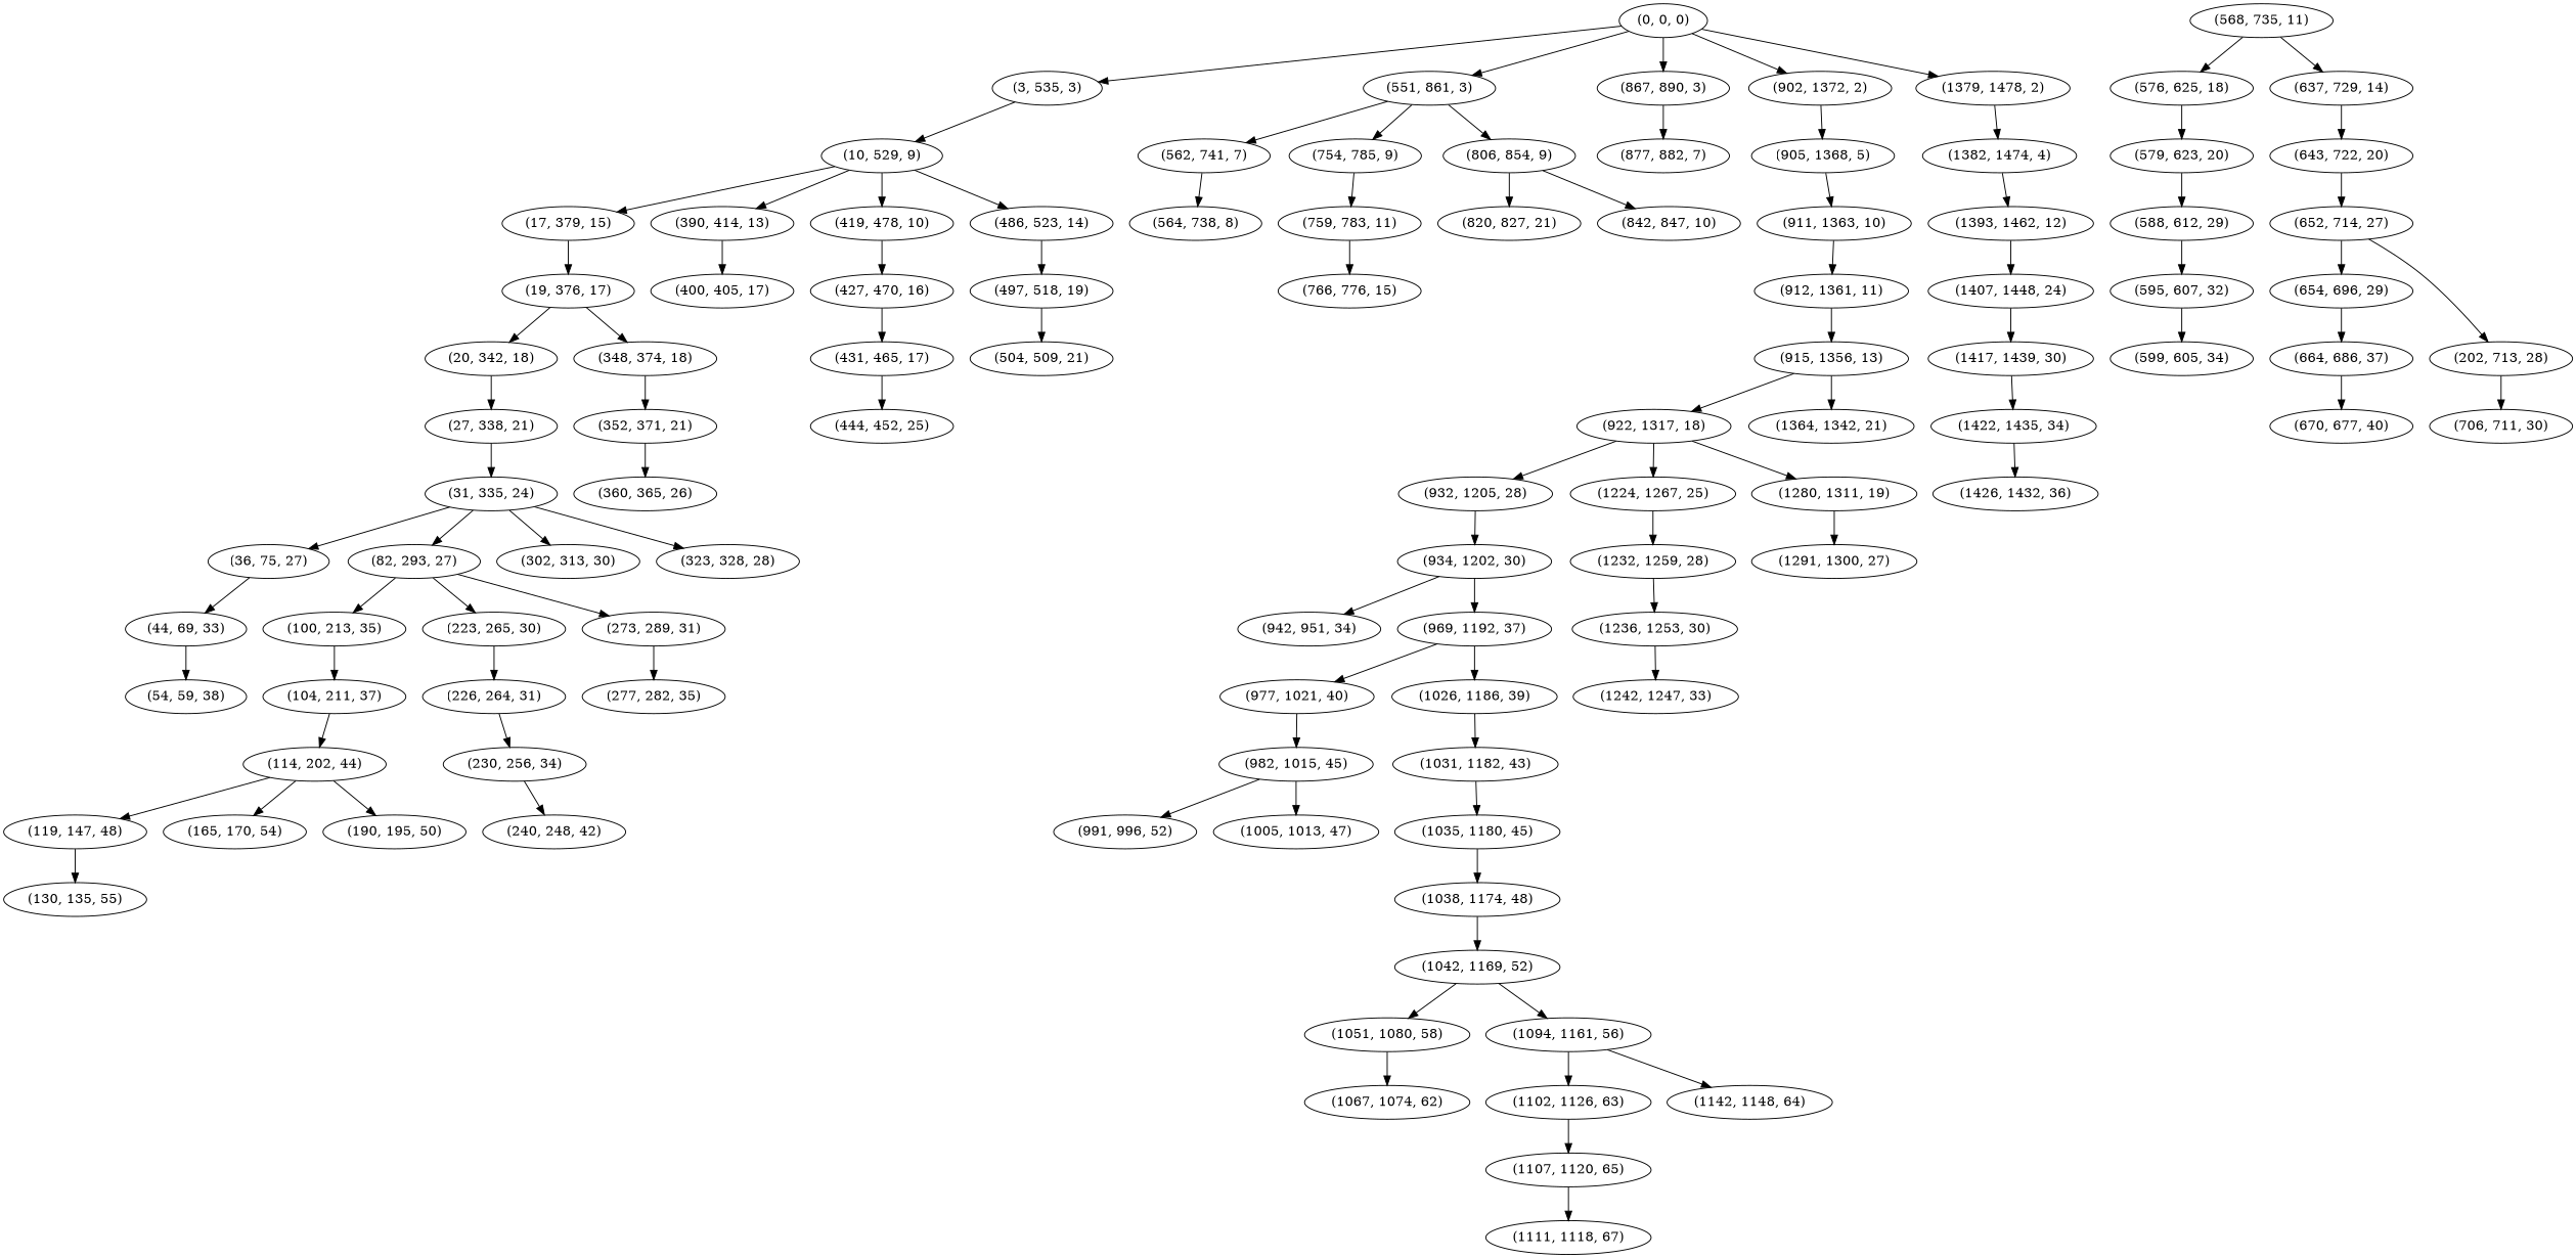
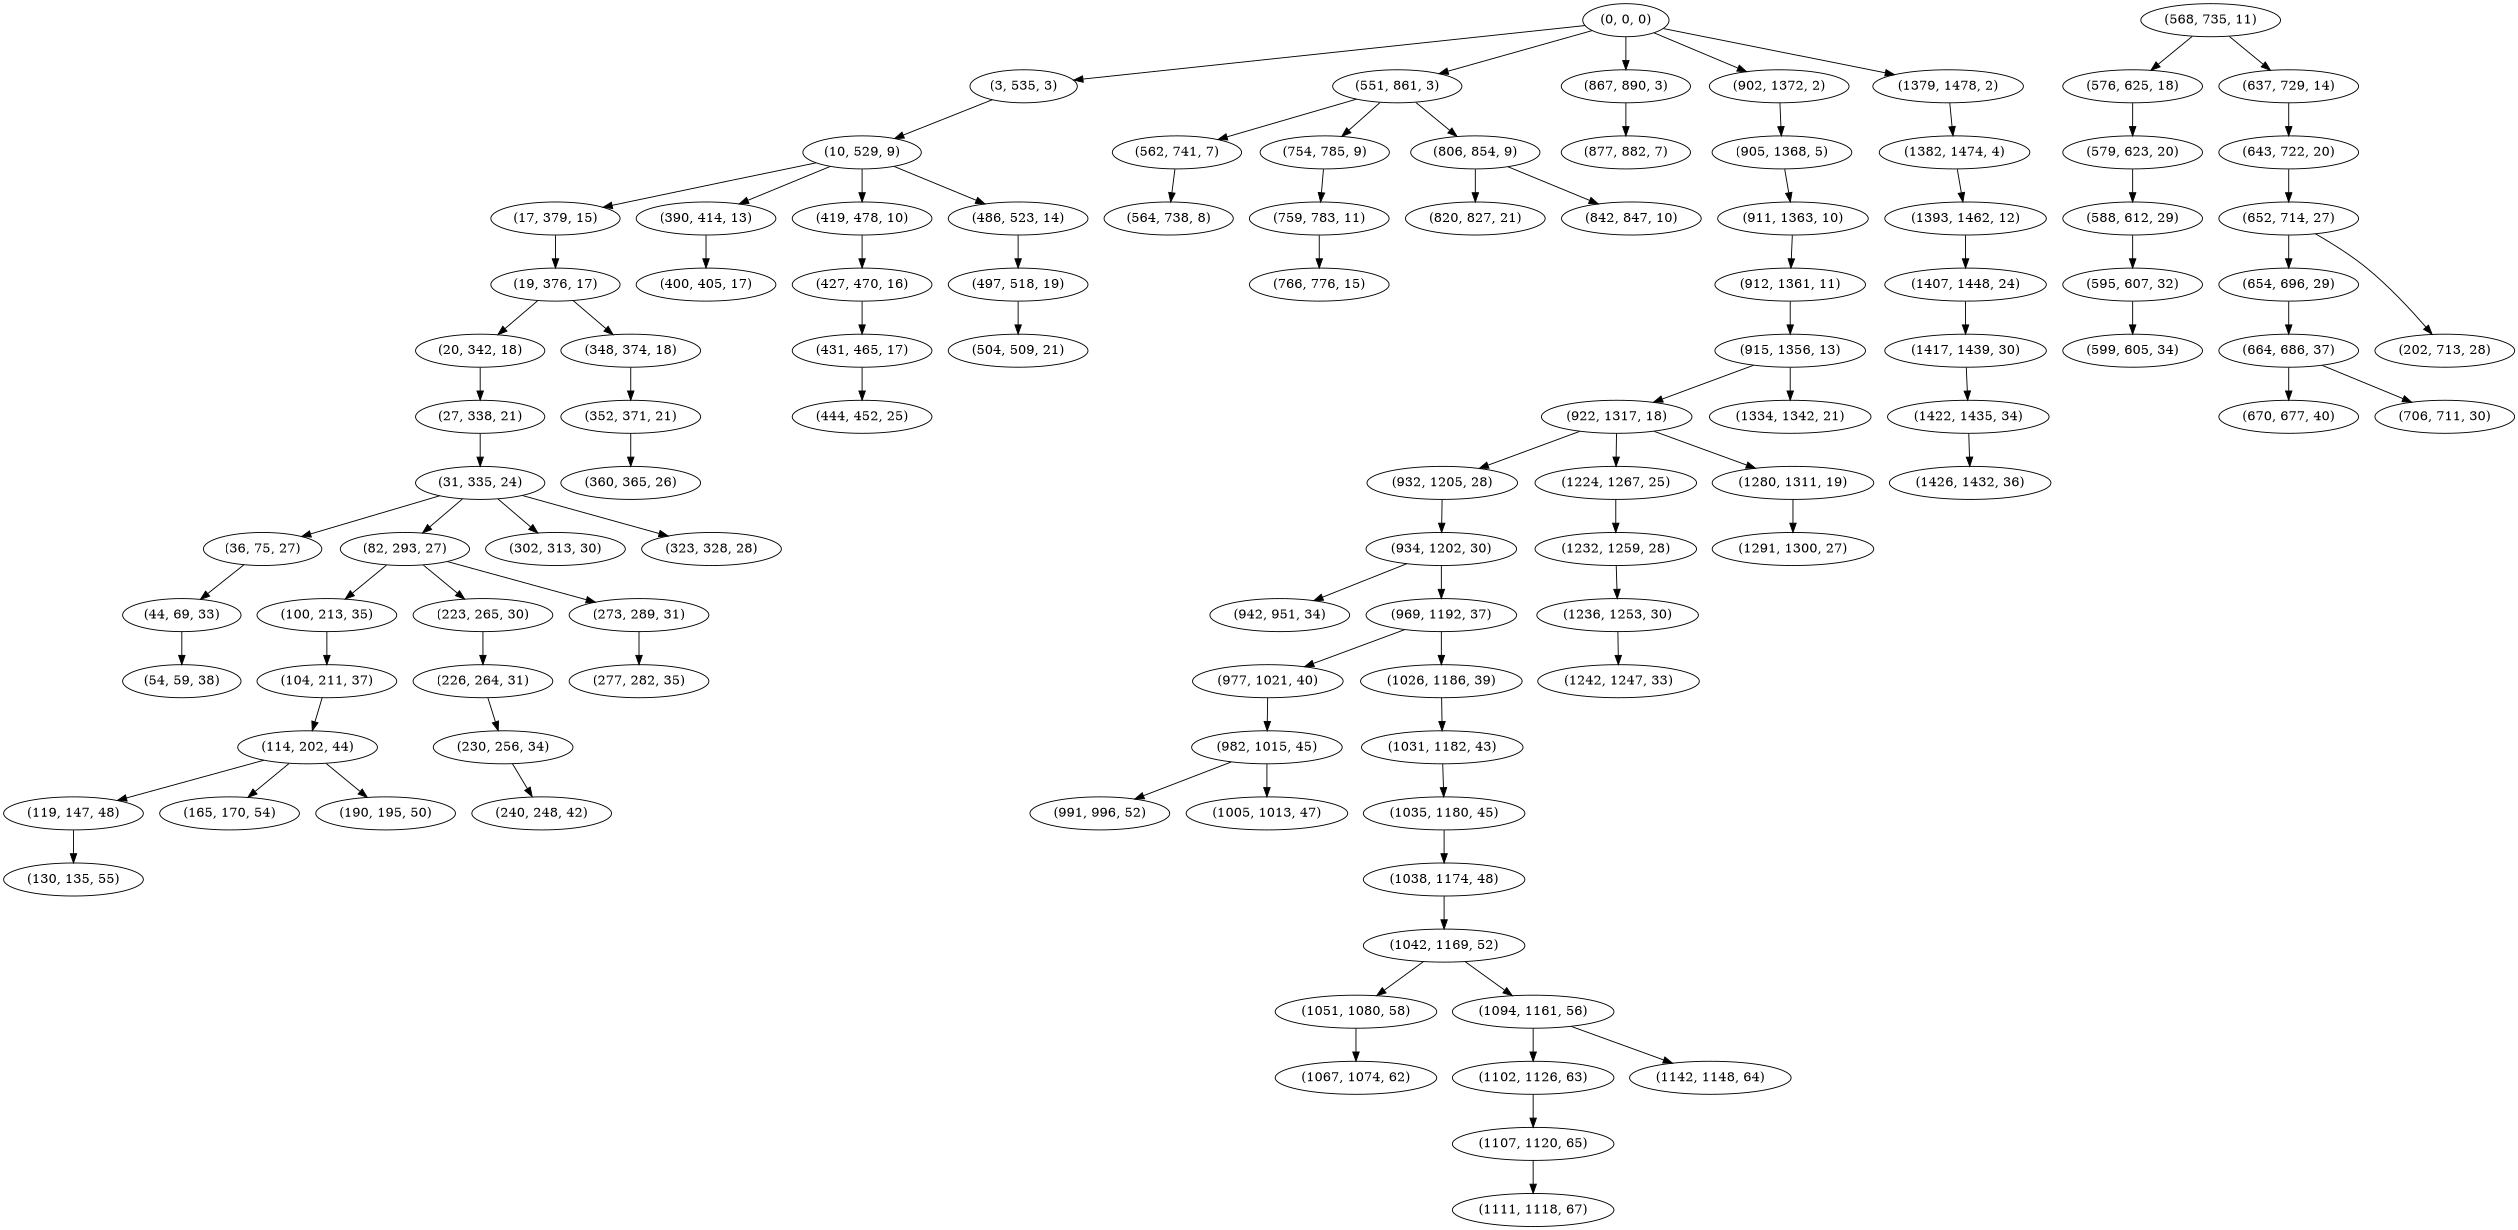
  digraph {
    "(0, 0, 0)"
    "(3, 535, 3)"
    "(551, 861, 3)"
    "(867, 890, 3)"
    "(902, 1372, 2)"
    "(1379, 1478, 2)"
    "(10, 529, 9)"
    "(562, 741, 7)"
    "(754, 785, 9)"
    "(806, 854, 9)"
    "(877, 882, 7)"
    "(905, 1368, 5)"
    "(1382, 1474, 4)"
    "(17, 379, 15)"
    "(390, 414, 13)"
    "(419, 478, 10)"
    "(486, 523, 14)"
    "(19, 376, 17)"
    "(400, 405, 17)"
    "(427, 470, 16)"
    "(497, 518, 19)"
    "(20, 342, 18)"
    "(348, 374, 18)"
    "(27, 338, 21)"
    "(352, 371, 21)"
    "(31, 335, 24)"
    "(36, 75, 27)"
    n28 [label="(82, 293, 27)"]
    "(302, 313, 30)"
    "(323, 328, 28)"
    "(44, 69, 33)"
    "(100, 213, 35)"
    "(223, 265, 30)"
    "(273, 289, 31)"
    "(54, 59, 38)"
    "(104, 211, 37)"
    "(226, 264, 31)"
    "(277, 282, 35)"
    "(114, 202, 44)"
    "(119, 147, 48)"
    "(165, 170, 54)"
    "(190, 195, 50)"
    "(130, 135, 55)"
    "(230, 256, 34)"
    "(240, 248, 42)"
    "(360, 365, 26)"
    "(431, 465, 17)"
    "(444, 452, 25)"
    "(504, 509, 21)"
    "(564, 738, 8)"
    "(759, 783, 11)"
    "(820, 827, 21)"
    "(842, 847, 10)"
    "(568, 735, 11)"
    "(576, 625, 18)"
    "(637, 729, 14)"
    "(579, 623, 20)"
    "(643, 722, 20)"
    "(588, 612, 29)"
    "(595, 607, 32)"
    "(599, 605, 34)"
    "(652, 714, 27)"
    "(654, 696, 29)"
    n64 [label="(202, 713, 28)"]
    "(664, 686, 37)"
    "(706, 711, 30)"
    "(670, 677, 40)"
    "(766, 776, 15)"
    "(911, 1363, 10)"
    "(912, 1361, 11)"
    "(915, 1356, 13)"
    "(922, 1317, 18)"
-   "(1334, 1342, 21)" [label="(1364, 1342, 21)"]
+   "(1334, 1342, 21)"
    "(932, 1205, 28)"
    "(1224, 1267, 25)"
    "(1280, 1311, 19)"
    "(934, 1202, 30)"
    "(1232, 1259, 28)"
    "(1291, 1300, 27)"
    "(942, 951, 34)"
    "(969, 1192, 37)"
    "(977, 1021, 40)"
    "(1026, 1186, 39)"
    "(982, 1015, 45)"
    "(1031, 1182, 43)"
    "(991, 996, 52)"
    "(1005, 1013, 47)"
    "(1035, 1180, 45)"
    "(1038, 1174, 48)"
    "(1042, 1169, 52)"
    "(1051, 1080, 58)"
    "(1094, 1161, 56)"
    "(1067, 1074, 62)"
    "(1102, 1126, 63)"
    "(1142, 1148, 64)"
    "(1107, 1120, 65)"
    "(1111, 1118, 67)"
    "(1236, 1253, 30)"
    "(1242, 1247, 33)"
    "(1393, 1462, 12)"
    "(1407, 1448, 24)"
    "(1417, 1439, 30)"
    "(1422, 1435, 34)"
    "(1426, 1432, 36)"
    "(0, 0, 0)" -> "(3, 535, 3)"
    "(0, 0, 0)" -> "(551, 861, 3)"
    "(0, 0, 0)" -> "(867, 890, 3)"
    "(0, 0, 0)" -> "(902, 1372, 2)"
    "(0, 0, 0)" -> "(1379, 1478, 2)"
    "(3, 535, 3)" -> "(10, 529, 9)"
    "(551, 861, 3)" -> "(562, 741, 7)"
    "(551, 861, 3)" -> "(754, 785, 9)"
    "(551, 861, 3)" -> "(806, 854, 9)"
    "(867, 890, 3)" -> "(877, 882, 7)"
    "(902, 1372, 2)" -> "(905, 1368, 5)"
    "(1379, 1478, 2)" -> "(1382, 1474, 4)"
    "(10, 529, 9)" -> "(17, 379, 15)"
    "(10, 529, 9)" -> "(390, 414, 13)"
    "(10, 529, 9)" -> "(419, 478, 10)"
    "(10, 529, 9)" -> "(486, 523, 14)"
    "(562, 741, 7)" -> "(564, 738, 8)"
    "(754, 785, 9)" -> "(759, 783, 11)"
    "(806, 854, 9)" -> "(820, 827, 21)"
    "(806, 854, 9)" -> "(842, 847, 10)"
    "(905, 1368, 5)" -> "(911, 1363, 10)"
    "(1382, 1474, 4)" -> "(1393, 1462, 12)"
    "(17, 379, 15)" -> "(19, 376, 17)"
    "(390, 414, 13)" -> "(400, 405, 17)"
    "(419, 478, 10)" -> "(427, 470, 16)"
    "(486, 523, 14)" -> "(497, 518, 19)"
    "(19, 376, 17)" -> "(20, 342, 18)"
    "(19, 376, 17)" -> "(348, 374, 18)"
    "(427, 470, 16)" -> "(431, 465, 17)"
    "(497, 518, 19)" -> "(504, 509, 21)"
    "(20, 342, 18)" -> "(27, 338, 21)"
    "(348, 374, 18)" -> "(352, 371, 21)"
    "(27, 338, 21)" -> "(31, 335, 24)"
    "(352, 371, 21)" -> "(360, 365, 26)"
    "(31, 335, 24)" -> "(36, 75, 27)"
    "(31, 335, 24)" -> n28
    "(31, 335, 24)" -> "(302, 313, 30)"
    "(31, 335, 24)" -> "(323, 328, 28)"
    "(36, 75, 27)" -> "(44, 69, 33)"
    n28 -> "(100, 213, 35)"
    n28 -> "(223, 265, 30)"
    n28 -> "(273, 289, 31)"
    "(44, 69, 33)" -> "(54, 59, 38)"
    "(100, 213, 35)" -> "(104, 211, 37)"
    "(223, 265, 30)" -> "(226, 264, 31)"
    "(273, 289, 31)" -> "(277, 282, 35)"
    "(104, 211, 37)" -> "(114, 202, 44)"
    "(226, 264, 31)" -> "(230, 256, 34)"
    "(114, 202, 44)" -> "(119, 147, 48)"
    "(114, 202, 44)" -> "(165, 170, 54)"
    "(114, 202, 44)" -> "(190, 195, 50)"
    "(119, 147, 48)" -> "(130, 135, 55)"
    "(230, 256, 34)" -> "(240, 248, 42)"
    "(431, 465, 17)" -> "(444, 452, 25)"
    "(759, 783, 11)" -> "(766, 776, 15)"
    "(568, 735, 11)" -> "(576, 625, 18)"
    "(568, 735, 11)" -> "(637, 729, 14)"
    "(576, 625, 18)" -> "(579, 623, 20)"
    "(637, 729, 14)" -> "(643, 722, 20)"
    "(579, 623, 20)" -> "(588, 612, 29)"
    "(643, 722, 20)" -> "(652, 714, 27)"
    "(588, 612, 29)" -> "(595, 607, 32)"
    "(595, 607, 32)" -> "(599, 605, 34)"
    "(652, 714, 27)" -> "(654, 696, 29)"
    "(652, 714, 27)" -> n64
    "(654, 696, 29)" -> "(664, 686, 37)"
-   n64 -> "(706, 711, 30)"
+   "(664, 686, 37)" -> "(706, 711, 30)"
    "(664, 686, 37)" -> "(670, 677, 40)"
    "(911, 1363, 10)" -> "(912, 1361, 11)"
    "(912, 1361, 11)" -> "(915, 1356, 13)"
    "(915, 1356, 13)" -> "(922, 1317, 18)"
    "(915, 1356, 13)" -> "(1334, 1342, 21)"
    "(922, 1317, 18)" -> "(932, 1205, 28)"
    "(922, 1317, 18)" -> "(1224, 1267, 25)"
    "(922, 1317, 18)" -> "(1280, 1311, 19)"
    "(932, 1205, 28)" -> "(934, 1202, 30)"
    "(1224, 1267, 25)" -> "(1232, 1259, 28)"
    "(1280, 1311, 19)" -> "(1291, 1300, 27)"
    "(934, 1202, 30)" -> "(942, 951, 34)"
    "(934, 1202, 30)" -> "(969, 1192, 37)"
    "(1232, 1259, 28)" -> "(1236, 1253, 30)"
    "(969, 1192, 37)" -> "(977, 1021, 40)"
    "(969, 1192, 37)" -> "(1026, 1186, 39)"
    "(977, 1021, 40)" -> "(982, 1015, 45)"
    "(1026, 1186, 39)" -> "(1031, 1182, 43)"
    "(982, 1015, 45)" -> "(991, 996, 52)"
    "(982, 1015, 45)" -> "(1005, 1013, 47)"
    "(1031, 1182, 43)" -> "(1035, 1180, 45)"
    "(1035, 1180, 45)" -> "(1038, 1174, 48)"
    "(1038, 1174, 48)" -> "(1042, 1169, 52)"
    "(1042, 1169, 52)" -> "(1051, 1080, 58)"
    "(1042, 1169, 52)" -> "(1094, 1161, 56)"
    "(1051, 1080, 58)" -> "(1067, 1074, 62)"
    "(1094, 1161, 56)" -> "(1102, 1126, 63)"
    "(1094, 1161, 56)" -> "(1142, 1148, 64)"
    "(1102, 1126, 63)" -> "(1107, 1120, 65)"
    "(1107, 1120, 65)" -> "(1111, 1118, 67)"
    "(1236, 1253, 30)" -> "(1242, 1247, 33)"
    "(1393, 1462, 12)" -> "(1407, 1448, 24)"
    "(1407, 1448, 24)" -> "(1417, 1439, 30)"
    "(1417, 1439, 30)" -> "(1422, 1435, 34)"
    "(1422, 1435, 34)" -> "(1426, 1432, 36)"
  }
